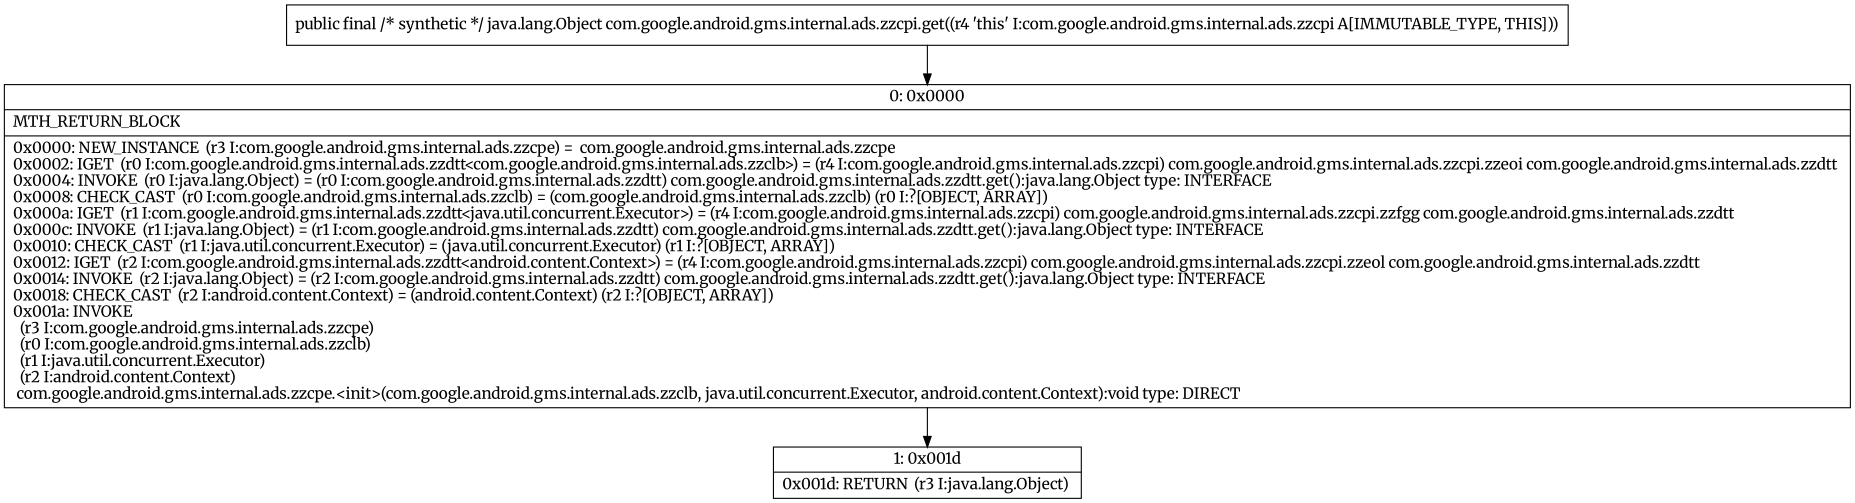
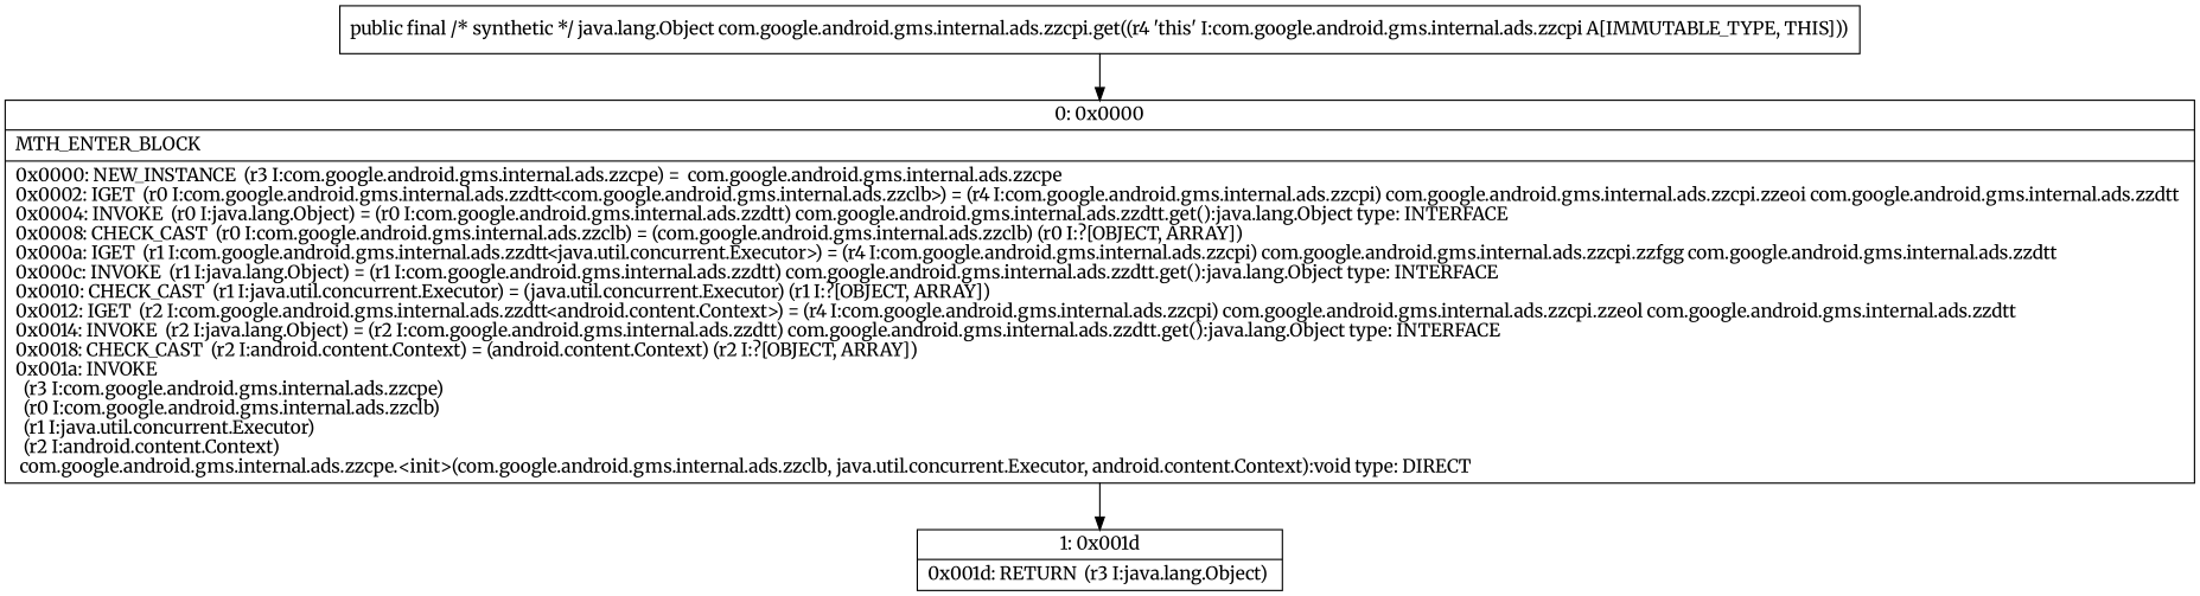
  digraph {
    fontname=Merriweather
    node [shape=record fontname=Merriweather]
    edge [fontname=Merriweather]
-   n1 [label="{0\:\ 0x0000|MTH_RETURN_BLOCK\l|0x0000: NEW_INSTANCE  (r3 I:com.google.android.gms.internal.ads.zzcpe) =  com.google.android.gms.internal.ads.zzcpe \l0x0002: IGET  (r0 I:com.google.android.gms.internal.ads.zzdtt\<com.google.android.gms.internal.ads.zzclb\>) = (r4 I:com.google.android.gms.internal.ads.zzcpi) com.google.android.gms.internal.ads.zzcpi.zzeoi com.google.android.gms.internal.ads.zzdtt \l0x0004: INVOKE  (r0 I:java.lang.Object) = (r0 I:com.google.android.gms.internal.ads.zzdtt) com.google.android.gms.internal.ads.zzdtt.get():java.lang.Object type: INTERFACE \l0x0008: CHECK_CAST  (r0 I:com.google.android.gms.internal.ads.zzclb) = (com.google.android.gms.internal.ads.zzclb) (r0 I:?[OBJECT, ARRAY]) \l0x000a: IGET  (r1 I:com.google.android.gms.internal.ads.zzdtt\<java.util.concurrent.Executor\>) = (r4 I:com.google.android.gms.internal.ads.zzcpi) com.google.android.gms.internal.ads.zzcpi.zzfgg com.google.android.gms.internal.ads.zzdtt \l0x000c: INVOKE  (r1 I:java.lang.Object) = (r1 I:com.google.android.gms.internal.ads.zzdtt) com.google.android.gms.internal.ads.zzdtt.get():java.lang.Object type: INTERFACE \l0x0010: CHECK_CAST  (r1 I:java.util.concurrent.Executor) = (java.util.concurrent.Executor) (r1 I:?[OBJECT, ARRAY]) \l0x0012: IGET  (r2 I:com.google.android.gms.internal.ads.zzdtt\<android.content.Context\>) = (r4 I:com.google.android.gms.internal.ads.zzcpi) com.google.android.gms.internal.ads.zzcpi.zzeol com.google.android.gms.internal.ads.zzdtt \l0x0014: INVOKE  (r2 I:java.lang.Object) = (r2 I:com.google.android.gms.internal.ads.zzdtt) com.google.android.gms.internal.ads.zzdtt.get():java.lang.Object type: INTERFACE \l0x0018: CHECK_CAST  (r2 I:android.content.Context) = (android.content.Context) (r2 I:?[OBJECT, ARRAY]) \l0x001a: INVOKE  \l  (r3 I:com.google.android.gms.internal.ads.zzcpe)\l  (r0 I:com.google.android.gms.internal.ads.zzclb)\l  (r1 I:java.util.concurrent.Executor)\l  (r2 I:android.content.Context)\l com.google.android.gms.internal.ads.zzcpe.\<init\>(com.google.android.gms.internal.ads.zzclb, java.util.concurrent.Executor, android.content.Context):void type: DIRECT \l}"]
+   n1 [label="{0\:\ 0x0000|MTH_ENTER_BLOCK\l|0x0000: NEW_INSTANCE  (r3 I:com.google.android.gms.internal.ads.zzcpe) =  com.google.android.gms.internal.ads.zzcpe \l0x0002: IGET  (r0 I:com.google.android.gms.internal.ads.zzdtt\<com.google.android.gms.internal.ads.zzclb\>) = (r4 I:com.google.android.gms.internal.ads.zzcpi) com.google.android.gms.internal.ads.zzcpi.zzeoi com.google.android.gms.internal.ads.zzdtt \l0x0004: INVOKE  (r0 I:java.lang.Object) = (r0 I:com.google.android.gms.internal.ads.zzdtt) com.google.android.gms.internal.ads.zzdtt.get():java.lang.Object type: INTERFACE \l0x0008: CHECK_CAST  (r0 I:com.google.android.gms.internal.ads.zzclb) = (com.google.android.gms.internal.ads.zzclb) (r0 I:?[OBJECT, ARRAY]) \l0x000a: IGET  (r1 I:com.google.android.gms.internal.ads.zzdtt\<java.util.concurrent.Executor\>) = (r4 I:com.google.android.gms.internal.ads.zzcpi) com.google.android.gms.internal.ads.zzcpi.zzfgg com.google.android.gms.internal.ads.zzdtt \l0x000c: INVOKE  (r1 I:java.lang.Object) = (r1 I:com.google.android.gms.internal.ads.zzdtt) com.google.android.gms.internal.ads.zzdtt.get():java.lang.Object type: INTERFACE \l0x0010: CHECK_CAST  (r1 I:java.util.concurrent.Executor) = (java.util.concurrent.Executor) (r1 I:?[OBJECT, ARRAY]) \l0x0012: IGET  (r2 I:com.google.android.gms.internal.ads.zzdtt\<android.content.Context\>) = (r4 I:com.google.android.gms.internal.ads.zzcpi) com.google.android.gms.internal.ads.zzcpi.zzeol com.google.android.gms.internal.ads.zzdtt \l0x0014: INVOKE  (r2 I:java.lang.Object) = (r2 I:com.google.android.gms.internal.ads.zzdtt) com.google.android.gms.internal.ads.zzdtt.get():java.lang.Object type: INTERFACE \l0x0018: CHECK_CAST  (r2 I:android.content.Context) = (android.content.Context) (r2 I:?[OBJECT, ARRAY]) \l0x001a: INVOKE  \l  (r3 I:com.google.android.gms.internal.ads.zzcpe)\l  (r0 I:com.google.android.gms.internal.ads.zzclb)\l  (r1 I:java.util.concurrent.Executor)\l  (r2 I:android.content.Context)\l com.google.android.gms.internal.ads.zzcpe.\<init\>(com.google.android.gms.internal.ads.zzclb, java.util.concurrent.Executor, android.content.Context):void type: DIRECT \l}"]
    n2 [label="{1\:\ 0x001d|0x001d: RETURN  (r3 I:java.lang.Object) \l}"]
    n3 [label="{public final \/* synthetic *\/ java.lang.Object com.google.android.gms.internal.ads.zzcpi.get((r4 'this' I:com.google.android.gms.internal.ads.zzcpi A[IMMUTABLE_TYPE, THIS])) }"]
    n1 -> n2
    n3 -> n1
  }
